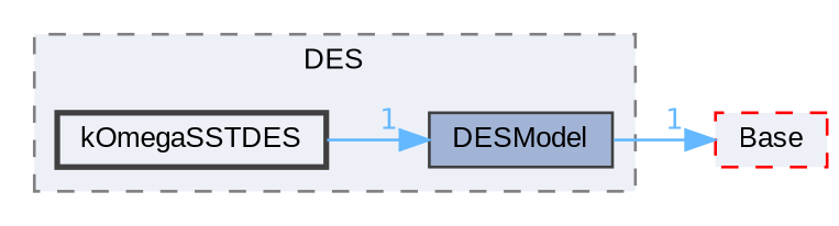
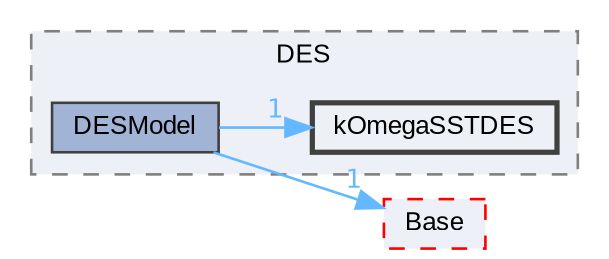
  digraph {
    compound=true
    fontname="Liberation Sans"
    rankdir=LR
    node [color=grey25 fillcolor="#edf0f7" fontname="Liberation Sans" fontsize=10 shape=box]
    edge [color=steelblue1 fontcolor=steelblue1 fontname="Liberation Sans" fontsize=10 headlabel=1 labeldistance=1.5 labelfontname=Helvetica labelfontsize=10]
    n1 [fillcolor="#a2b4d6" height=0.2 label=DESModel style=filled width=0.4]
    n2 [height=0.2 label=kOmegaSSTDES style="filled,bold" width=0.4]
    n3 [color=red height=0.2 label=Base style="filled,dashed" width=0.4]
    subgraph cluster_1 {
      bgcolor="#edf0f7"
      fontsize=10
      label=DES
      pencolor=grey50
      style="filled,dashed"
      n1
      n2
    }
    n1 -> n3
-   n2 -> n1
+   n1 -> n2
  }
